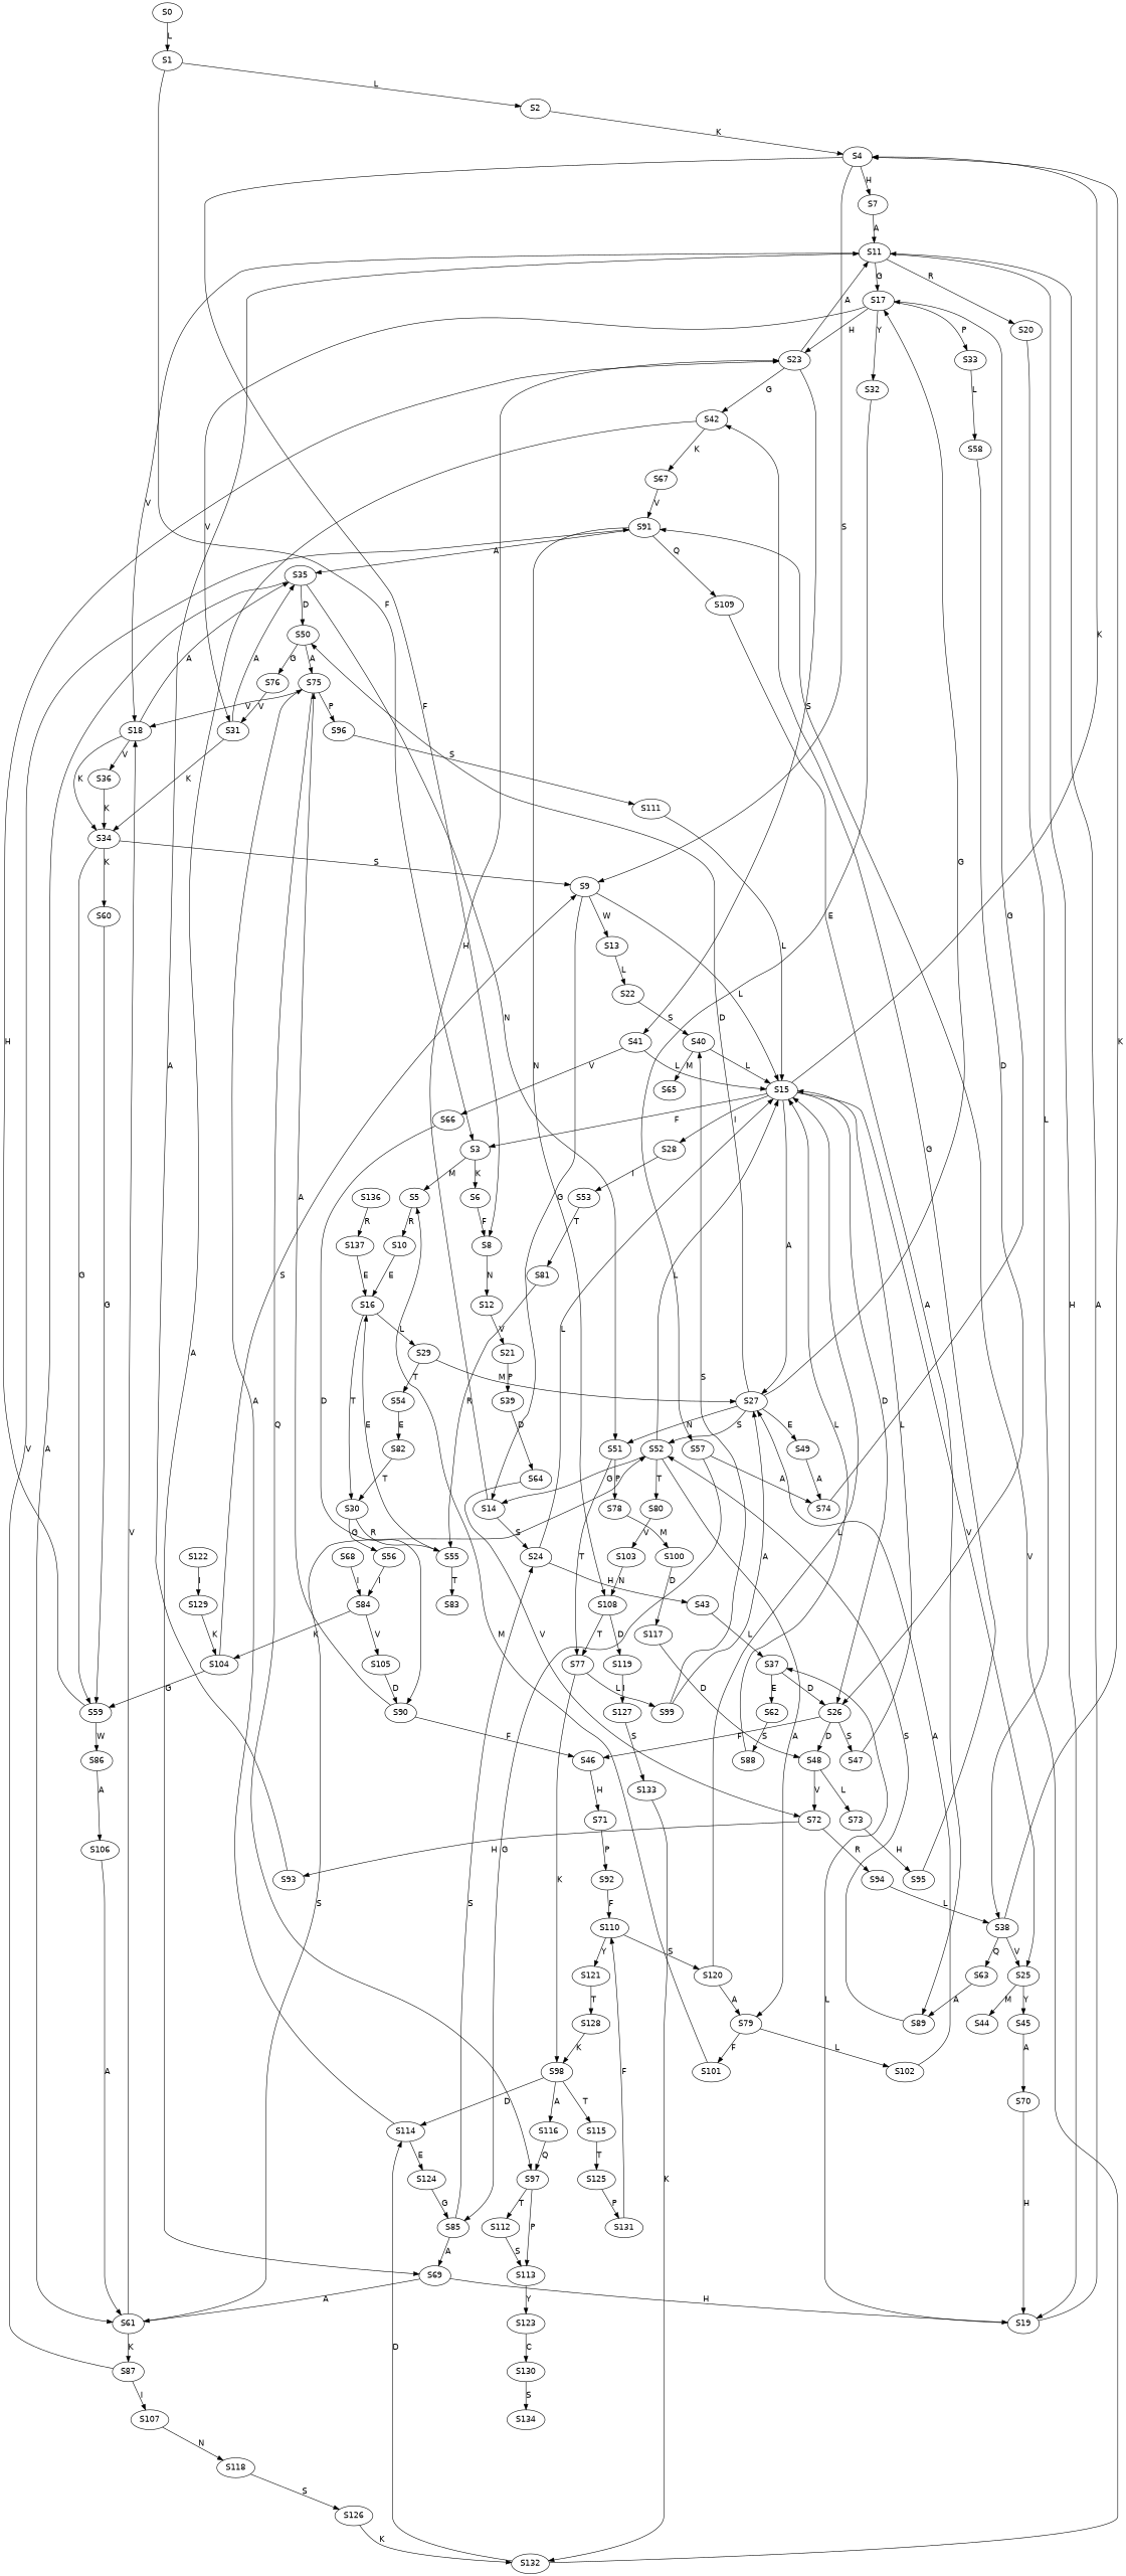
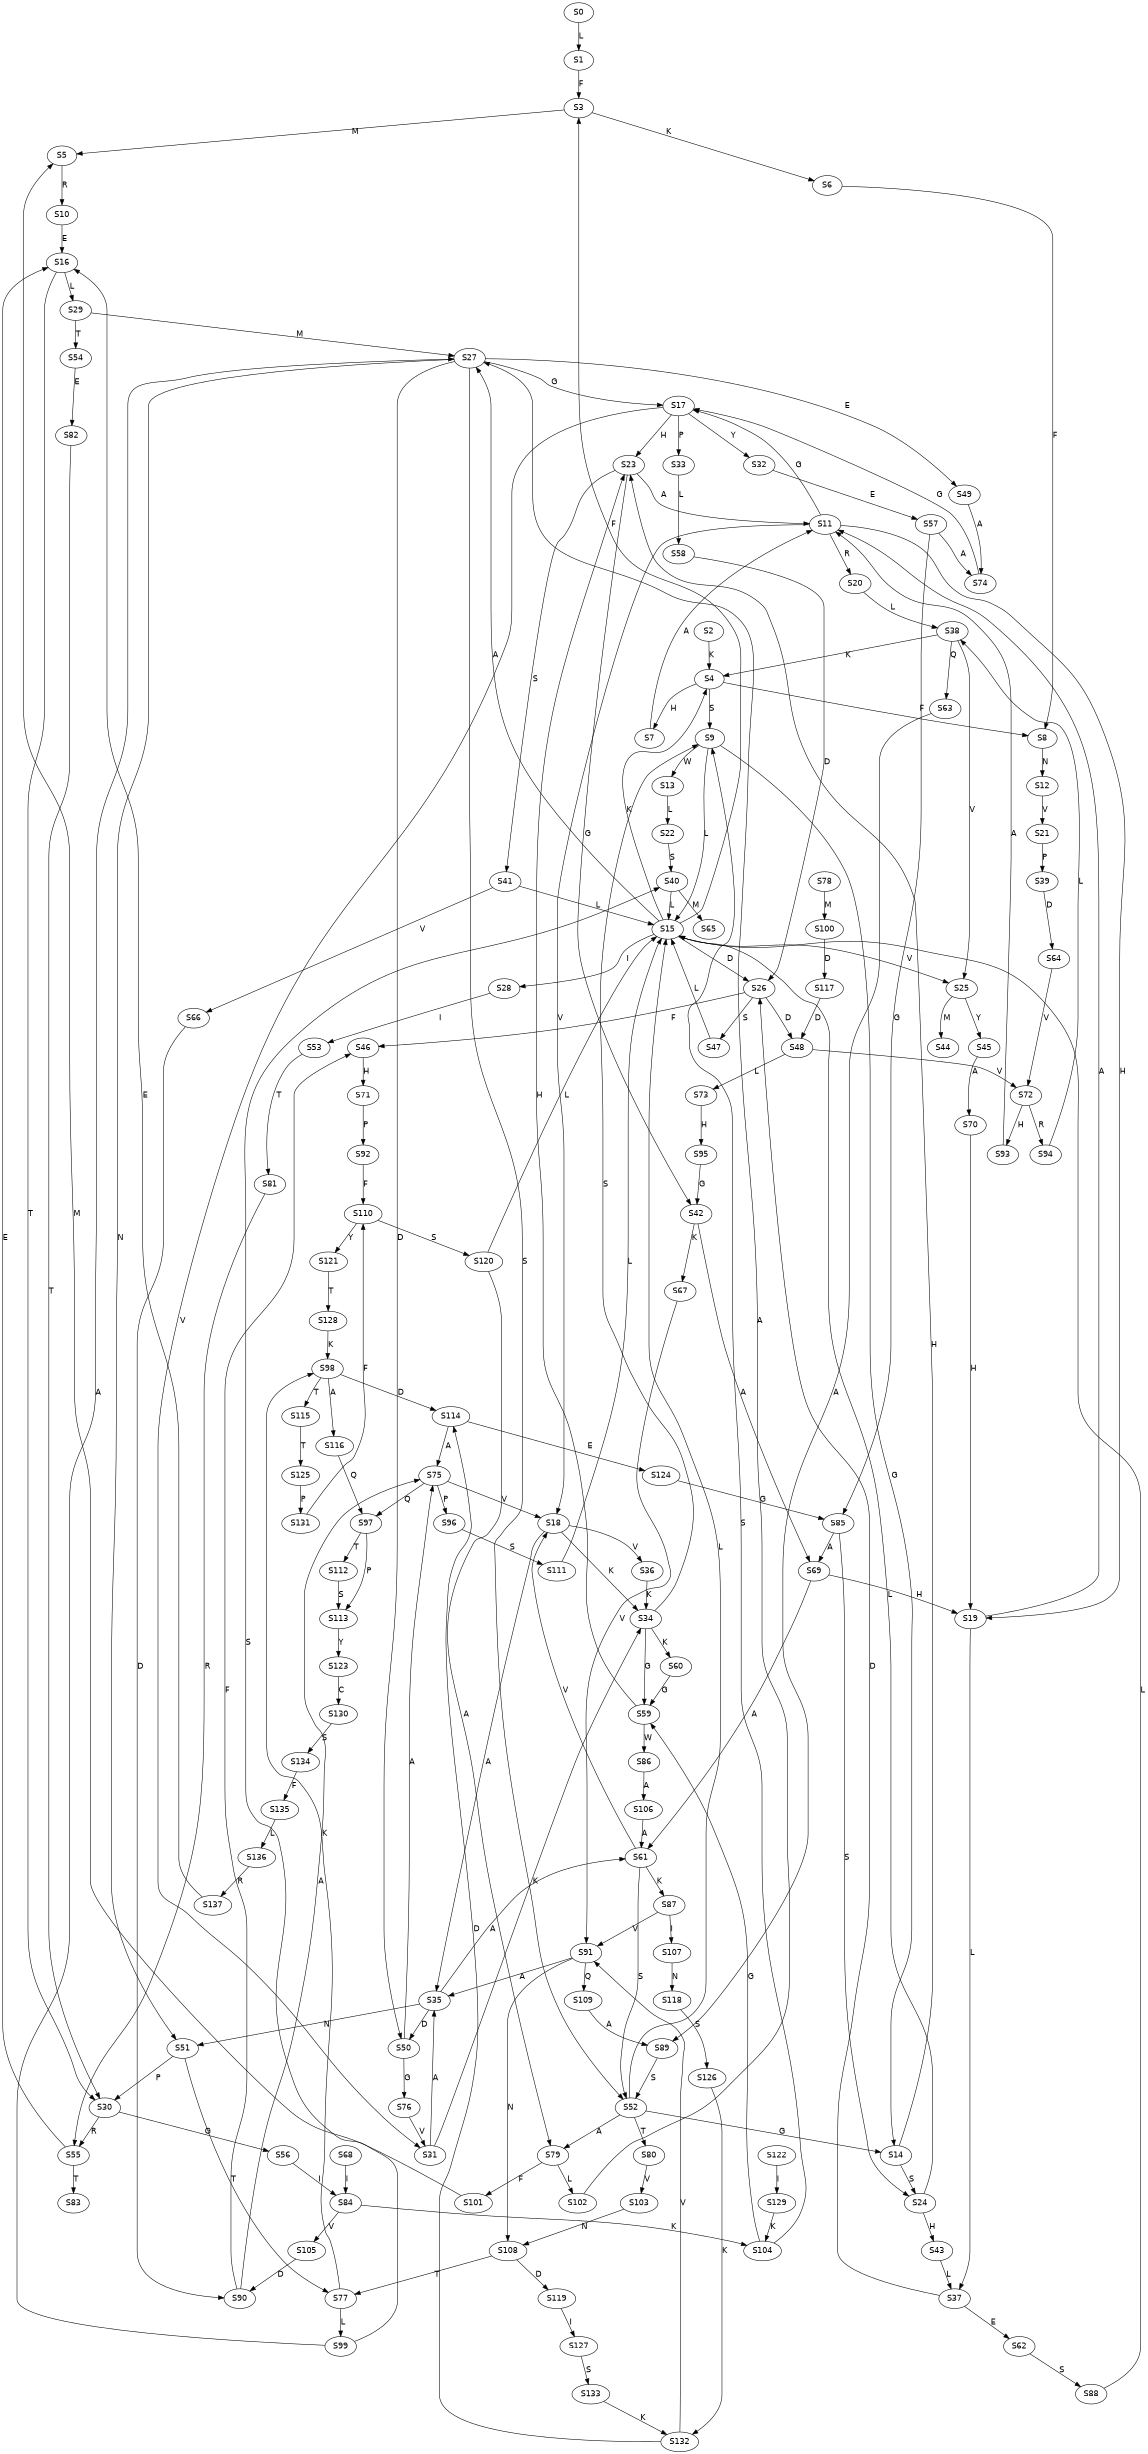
  strict digraph {
    fontname="DejaVu Sans"
    node [fontname="DejaVu Sans"]
    edge [fontname="DejaVu Sans"]
    S0
    S1
    S2
    S3
    S4
    S5
    S6
    S7
    S8
    S9
    S10
    S11
    S12
    S13
    S14
    S15
    S16
    S17
    S18
    S19
    S20
    S21
    S22
    S23
    S24
    S25
    S26
    S27
    S28
    S29
    S30
    S31
    S32
    S33
    S34
    S35
    S36
    S37
    S38
    S39
    S40
    S41
    S42
    S43
    S44
    S45
    S46
    S47
    S48
    S49
    S50
    S51
    S52
    S53
    S54
    S55
    S56
    S57
    S58
    S59
    S60
    S61
    S62
    S63
    S64
    S65
    S66
    S67
    S69
    S70
    S71
    S72
    S73
    S74
    S75
    S76
    S77
    S78
    S79
    S80
    S81
    S82
    S83
    S84
    S85
    S86
    S87
    S88
    S89
    S90
    S91
    S68
    S92
    S93
    S94
    S95
    S96
    S97
    S98
    S99
    S100
    S101
    S102
    S103
    S104
    S105
    S106
    S107
    S108
    S109
    S110
    S111
    S112
    S113
    S114
    S115
    S116
    S117
    S118
    S119
    S120
    S121
    S123
    S124
    S125
    S126
    S127
    S128
    S122
    S129
    S130
    S131
    S132
    S133
    S134
+   S135
    S136
    S137
    S0 -> S1 [label=L]
-   S1 -> S2 [label=L]
    S1 -> S3 [label=F]
    S2 -> S4 [label=K]
    S3 -> S5 [label=M]
    S3 -> S6 [label=K]
    S4 -> S7 [label=H]
    S4 -> S8 [label=F]
    S4 -> S9 [label=S]
    S5 -> S10 [label=R]
    S6 -> S8 [label=F]
    S7 -> S11 [label=A]
    S8 -> S12 [label=N]
    S9 -> S13 [label=W]
    S9 -> S14 [label=G]
    S9 -> S15 [label=L]
    S10 -> S16 [label=E]
    S11 -> S17 [label=G]
    S11 -> S18 [label=V]
    S11 -> S19 [label=H]
    S11 -> S20 [label=R]
    S12 -> S21 [label=V]
    S13 -> S22 [label=L]
    S14 -> S23 [label=H]
    S14 -> S24 [label=S]
    S15 -> S3 [label=F]
    S15 -> S4 [label=K]
    S15 -> S25 [label=V]
    S15 -> S26 [label=D]
    S15 -> S27 [label=A]
    S15 -> S28 [label=I]
    S16 -> S29 [label=L]
    S16 -> S30 [label=T]
    S17 -> S23 [label=H]
    S17 -> S31 [label=V]
    S17 -> S32 [label=Y]
    S17 -> S33 [label=P]
    S18 -> S34 [label=K]
    S18 -> S35 [label=A]
    S18 -> S36 [label=V]
    S19 -> S11 [label=A]
    S19 -> S37 [label=L]
    S20 -> S38 [label=L]
    S21 -> S39 [label=P]
    S22 -> S40 [label=S]
    S23 -> S11 [label=A]
    S23 -> S41 [label=S]
    S23 -> S42 [label=G]
    S24 -> S15 [label=L]
    S24 -> S43 [label=H]
    S25 -> S44 [label=M]
    S25 -> S45 [label=Y]
    S26 -> S46 [label=F]
    S26 -> S47 [label=S]
    S26 -> S48 [label=D]
    S27 -> S17 [label=G]
    S27 -> S49 [label=E]
    S27 -> S50 [label=D]
    S27 -> S51 [label=N]
    S27 -> S52 [label=S]
    S28 -> S53 [label=I]
    S29 -> S27 [label=M]
    S29 -> S54 [label=T]
    S30 -> S55 [label=R]
    S30 -> S56 [label=G]
    S31 -> S34 [label=K]
    S31 -> S35 [label=A]
    S32 -> S57 [label=E]
    S33 -> S58 [label=L]
    S34 -> S9 [label=S]
    S34 -> S59 [label=G]
    S34 -> S60 [label=K]
    S35 -> S50 [label=D]
    S35 -> S51 [label=N]
    S35 -> S61 [label=A]
    S36 -> S34 [label=K]
    S37 -> S26 [label=D]
    S37 -> S62 [label=E]
    S38 -> S4 [label=K]
    S38 -> S25 [label=V]
    S38 -> S63 [label=Q]
    S39 -> S64 [label=D]
    S40 -> S15 [label=L]
    S40 -> S65 [label=M]
    S41 -> S15 [label=L]
    S41 -> S66 [label=V]
    S42 -> S67 [label=K]
    S42 -> S69 [label=A]
    S43 -> S37 [label=L]
    S45 -> S70 [label=A]
    S46 -> S71 [label=H]
    S47 -> S15 [label=L]
    S48 -> S72 [label=V]
    S48 -> S73 [label=L]
    S49 -> S74 [label=A]
    S50 -> S75 [label=A]
    S50 -> S76 [label=G]
    S51 -> S77 [label=T]
-   S51 -> S78 [label=P]
+   S51 -> S30 [label=P]
    S52 -> S14 [label=G]
    S52 -> S15 [label=L]
    S52 -> S79 [label=A]
    S52 -> S80 [label=T]
    S53 -> S81 [label=T]
    S54 -> S82 [label=E]
    S55 -> S16 [label=E]
    S55 -> S83 [label=T]
    S56 -> S84 [label=I]
    S57 -> S74 [label=A]
    S57 -> S85 [label=G]
    S58 -> S26 [label=D]
    S59 -> S23 [label=H]
    S59 -> S86 [label=W]
    S60 -> S59 [label=G]
    S61 -> S18 [label=V]
    S61 -> S52 [label=S]
    S61 -> S87 [label=K]
    S62 -> S88 [label=S]
    S63 -> S89 [label=A]
    S64 -> S72 [label=V]
    S66 -> S90 [label=D]
    S67 -> S91 [label=V]
    S69 -> S19 [label=H]
    S69 -> S61 [label=A]
    S70 -> S19 [label=H]
    S71 -> S92 [label=P]
    S72 -> S93 [label=H]
    S72 -> S94 [label=R]
    S73 -> S95 [label=H]
    S74 -> S17 [label=G]
    S75 -> S18 [label=V]
    S75 -> S96 [label=P]
    S75 -> S97 [label=Q]
    S76 -> S31 [label=V]
    S77 -> S98 [label=K]
    S77 -> S99 [label=L]
    S78 -> S100 [label=M]
    S79 -> S101 [label=F]
    S79 -> S102 [label=L]
    S80 -> S103 [label=V]
    S81 -> S55 [label=R]
    S82 -> S30 [label=T]
    S84 -> S104 [label=K]
    S84 -> S105 [label=V]
    S85 -> S24 [label=S]
    S85 -> S69 [label=A]
    S86 -> S106 [label=A]
    S87 -> S91 [label=V]
    S87 -> S107 [label=I]
    S88 -> S15 [label=L]
    S89 -> S52 [label=S]
    S90 -> S46 [label=F]
    S90 -> S75 [label=A]
    S91 -> S35 [label=A]
    S91 -> S108 [label=N]
    S91 -> S109 [label=Q]
    S68 -> S84 [label=I]
    S92 -> S110 [label=F]
    S93 -> S11 [label=A]
    S94 -> S38 [label=L]
    S95 -> S42 [label=G]
    S96 -> S111 [label=S]
    S97 -> S112 [label=T]
    S97 -> S113 [label=P]
    S98 -> S114 [label=D]
    S98 -> S115 [label=T]
    S98 -> S116 [label=A]
    S99 -> S27 [label=A]
    S99 -> S40 [label=S]
    S100 -> S117 [label=D]
    S101 -> S5 [label=M]
    S102 -> S27 [label=A]
    S103 -> S108 [label=N]
    S104 -> S9 [label=S]
    S104 -> S59 [label=G]
    S105 -> S90 [label=D]
    S106 -> S61 [label=A]
    S107 -> S118 [label=N]
    S108 -> S77 [label=T]
    S108 -> S119 [label=D]
    S109 -> S89 [label=A]
    S110 -> S120 [label=S]
    S110 -> S121 [label=Y]
    S111 -> S15 [label=L]
    S112 -> S113 [label=S]
    S113 -> S123 [label=Y]
    S114 -> S75 [label=A]
    S114 -> S124 [label=E]
    S115 -> S125 [label=T]
    S116 -> S97 [label=Q]
    S117 -> S48 [label=D]
    S118 -> S126 [label=S]
    S119 -> S127 [label=I]
    S120 -> S15 [label=L]
    S120 -> S79 [label=A]
    S121 -> S128 [label=T]
    S123 -> S130 [label=C]
    S124 -> S85 [label=G]
    S125 -> S131 [label=P]
    S126 -> S132 [label=K]
    S127 -> S133 [label=S]
    S128 -> S98 [label=K]
    S122 -> S129 [label=I]
    S129 -> S104 [label=K]
    S130 -> S134 [label=S]
    S131 -> S110 [label=F]
    S132 -> S91 [label=V]
    S132 -> S114 [label=D]
    S133 -> S132 [label=K]
+   S134 -> S135 [label=F]
+   S135 -> S136 [label=L]
    S136 -> S137 [label=R]
    S137 -> S16 [label=E]
  }
